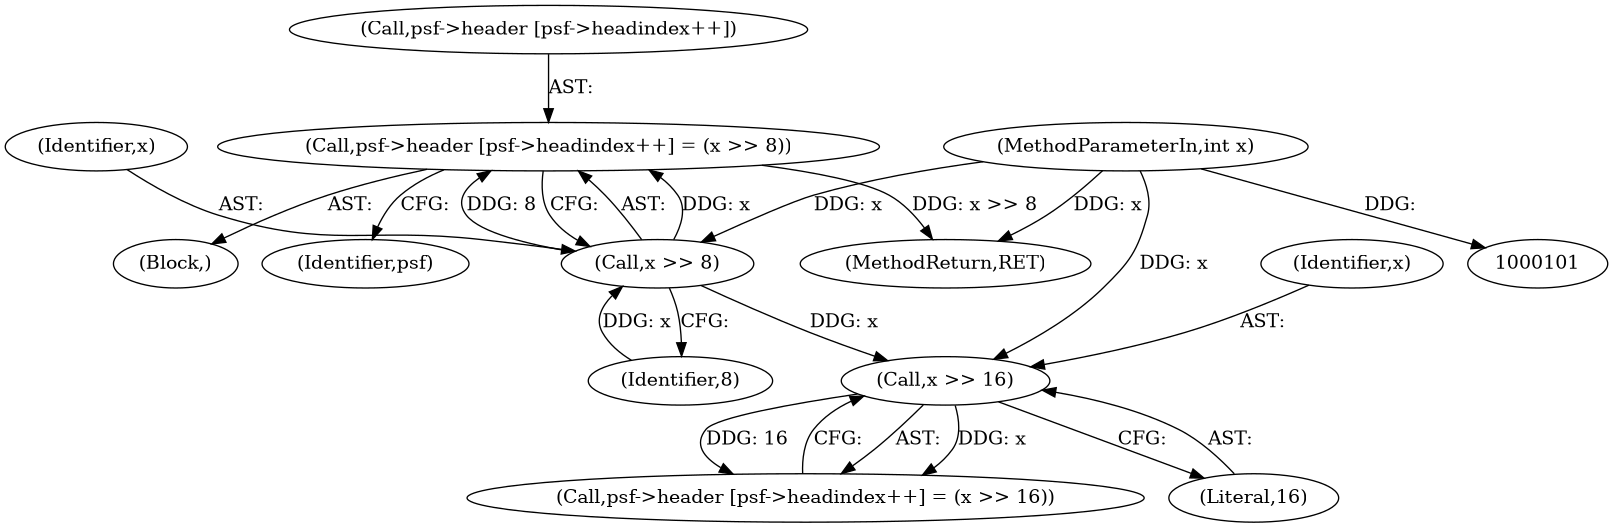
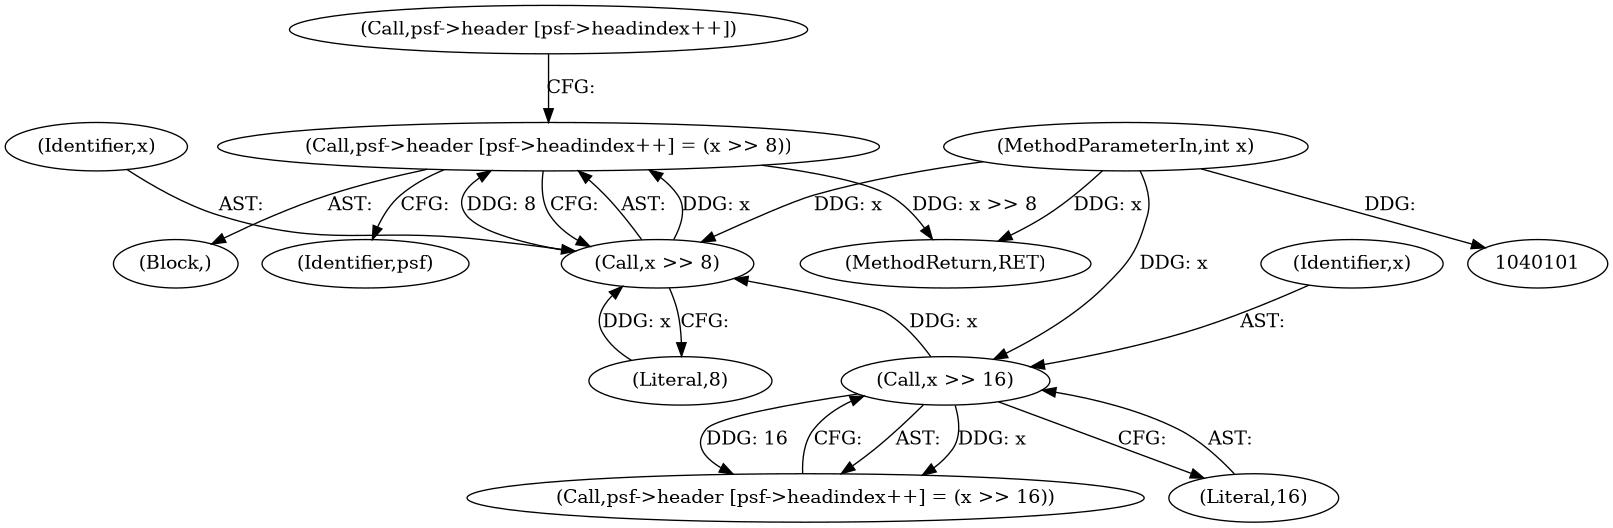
  digraph {
    n1 [label="(Call,psf->header [psf->headindex++] = (x >> 8))"]
    n2 [label="(Call,x >> 8)"]
    n3 [label="(Block,)"]
    n4 [label="(MethodReturn,RET)"]
    n5 [label="(Identifier,psf)"]
-   n6 [label="(Identifier,8)"]
+   n6 [label="(Literal,8)"]
    n7 [label="(Call,x >> 16)"]
    n8 [label="(Call,psf->header [psf->headindex++] = (x >> 16))"]
    n9 [label="(Literal,16)"]
    n10 [label="(MethodParameterIn,int x)"]
-   1000101
+   1000101 [label=1040101]
    n12 [label="(Identifier,x)"]
    n13 [label="(Identifier,x)"]
    n14 [label="(Call,psf->header [psf->headindex++])"]
    n1 -> n2 [label="CFG: "]
    n1 -> n3 [label="AST: "]
    n1 -> n4 [label="DDG: x >> 8"]
    n1 -> n5 [label="CFG: "]
    n2 -> n1 [label="AST: "]
    n2 -> n1 [label="DDG: x"]
    n2 -> n1 [label="DDG: 8"]
    n2 -> n6 [label="CFG: "]
    n6 -> n2 [label="DDG: x"]
-   n2 -> n7 [label="DDG: x"]
+   n7 -> n2 [label="DDG: x"]
    n7 -> n8 [label="AST: "]
    n7 -> n8 [label="DDG: x"]
    n7 -> n8 [label="DDG: 16"]
    n7 -> n9 [label="CFG: "]
    n8 -> n7 [label="CFG: "]
    n9 -> n7 [label="AST: "]
    n10 -> n2 [label="DDG: x"]
    n10 -> n4 [label="DDG: x"]
    n10 -> n7 [label="DDG: x"]
    n10 -> 1000101 [label="DDG: "]
    n12 -> n2 [label="AST: "]
    n13 -> n7 [label="AST: "]
-   n14 -> n1 [label="AST: "]
+   n14 -> n1 [label="CFG: "]
  }
